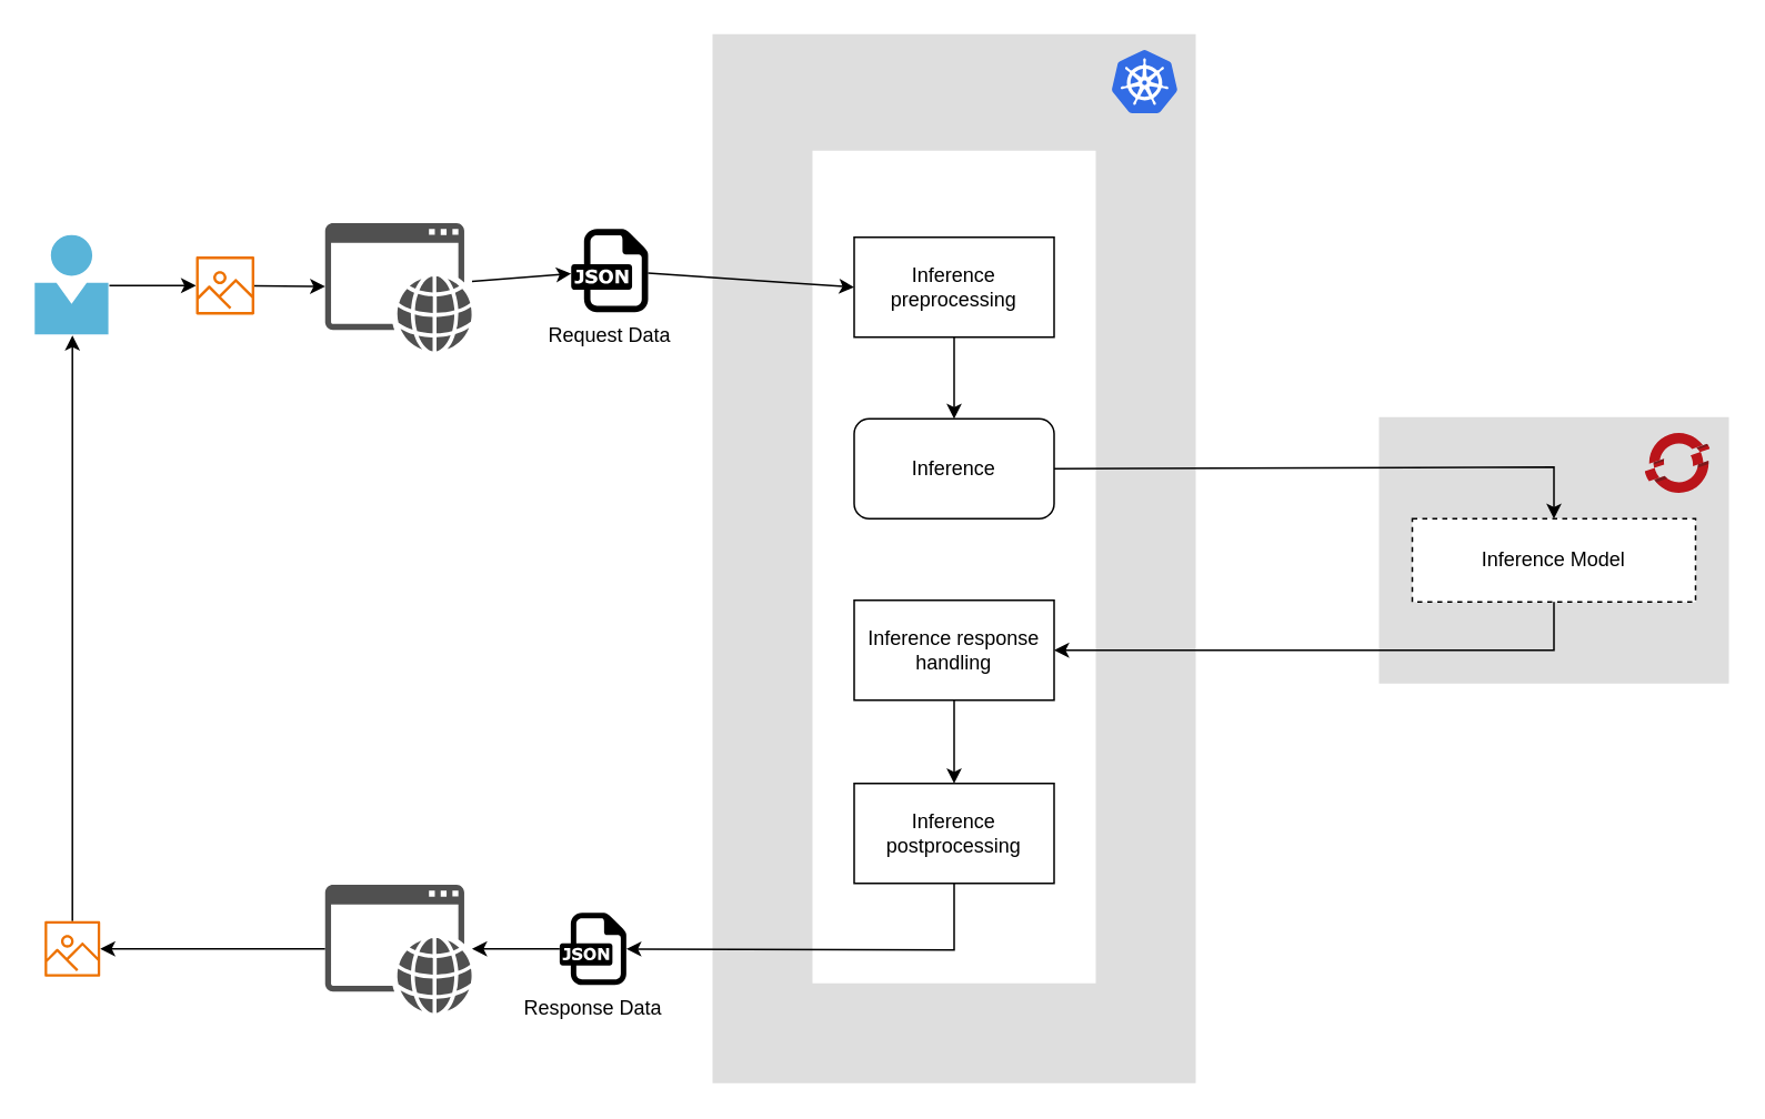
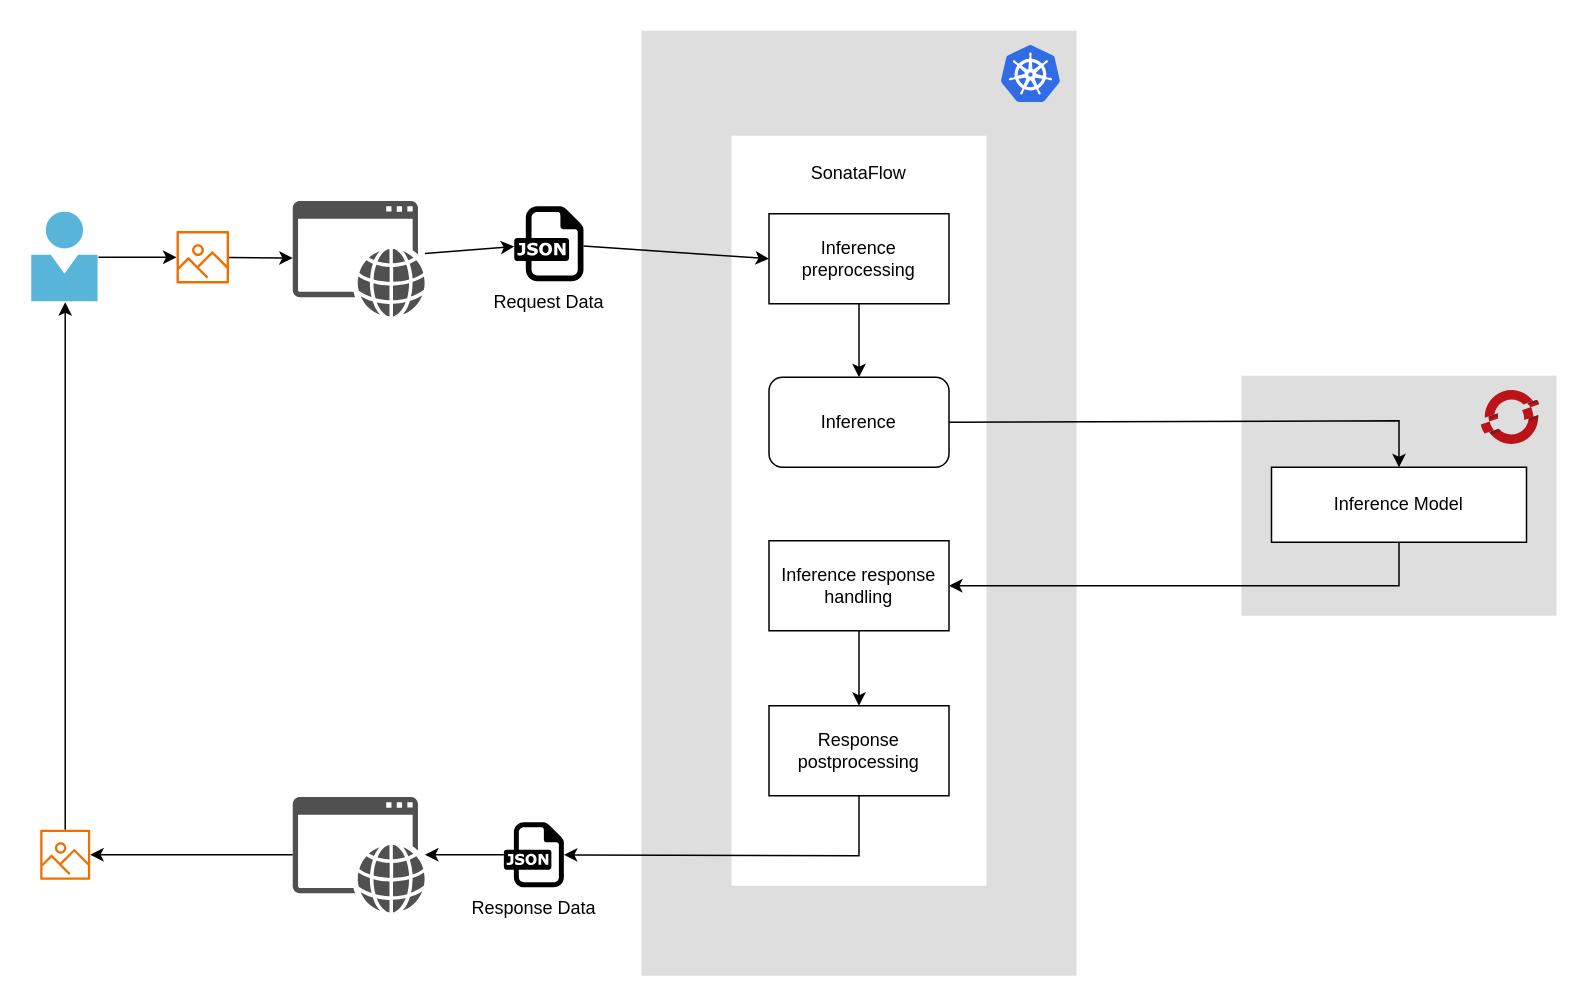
  <mxCell id="0" />
  <mxCell id="1" parent="0" />
  <mxCell id="2" value="" style="rounded=0;whiteSpace=wrap;html=1;dashed=1;dashPattern=12 12;fillColor=#DEDEDE;strokeColor=none;" vertex="1" parent="1"><mxGeometry x="427" y="20" width="290" height="630" as="geometry" /></mxCell>
  <mxCell id="3" value="" style="rounded=0;whiteSpace=wrap;html=1;dashed=1;dashPattern=12 12;fillColor=#DEDEDE;strokeColor=none;" vertex="1" parent="1"><mxGeometry x="827" y="250" width="210" height="160" as="geometry" /></mxCell>
  <mxCell id="4" value="" style="rounded=0;whiteSpace=wrap;html=1;strokeColor=none;" vertex="1" parent="1"><mxGeometry x="487" y="90" width="170" height="500" as="geometry" /></mxCell>
  <mxCell id="5" style="edgeStyle=none;rounded=0;orthogonalLoop=1;jettySize=auto;html=1;" edge="1" parent="1" source="6" target="11"><mxGeometry relative="1" as="geometry" /></mxCell>
  <mxCell id="6" value="" style="image;sketch=0;aspect=fixed;html=1;points=[];align=center;fontSize=12;image=img/lib/mscae/Person.svg;" vertex="1" parent="1"><mxGeometry x="20.6" y="141" width="44.4" height="60" as="geometry" /></mxCell>
  <mxCell id="7" style="edgeStyle=none;rounded=0;orthogonalLoop=1;jettySize=auto;html=1;" edge="1" parent="1" source="9" target="13"><mxGeometry relative="1" as="geometry"><Array as="points" /></mxGeometry></mxCell>
  <mxCell id="8" style="edgeStyle=none;rounded=0;orthogonalLoop=1;jettySize=auto;html=1;" edge="1" parent="1" source="34" target="24"><mxGeometry relative="1" as="geometry"><Array as="points" /></mxGeometry></mxCell>
  <mxCell id="9" value="" style="sketch=0;pointerEvents=1;shadow=0;dashed=0;html=1;strokeColor=none;fillColor=#505050;labelPosition=center;verticalLabelPosition=bottom;verticalAlign=top;outlineConnect=0;align=center;shape=mxgraph.office.concepts.application_web;" vertex="1" parent="1"><mxGeometry x="194.5" y="133.44" width="88.14" height="77.12" as="geometry" /></mxCell>
  <mxCell id="10" style="edgeStyle=none;rounded=0;orthogonalLoop=1;jettySize=auto;html=1;" edge="1" parent="1" source="11" target="9"><mxGeometry relative="1" as="geometry" /></mxCell>
  <mxCell id="11" value="" style="sketch=0;outlineConnect=0;fontColor=#232F3E;gradientColor=none;fillColor=#ED7100;strokeColor=none;dashed=0;verticalLabelPosition=bottom;verticalAlign=top;align=center;html=1;fontSize=12;fontStyle=0;aspect=fixed;pointerEvents=1;shape=mxgraph.aws4.container_registry_image;" vertex="1" parent="1"><mxGeometry x="117" y="153.5" width="35" height="35" as="geometry" /></mxCell>
  <mxCell id="12" style="edgeStyle=none;rounded=0;orthogonalLoop=1;jettySize=auto;html=1;entryX=0;entryY=0.5;entryDx=0;entryDy=0;" edge="1" parent="1" source="13" target="15"><mxGeometry relative="1" as="geometry"><mxPoint x="40.14" y="252" as="targetPoint" /></mxGeometry></mxCell>
  <mxCell id="13" value="Request Data" style="dashed=0;outlineConnect=0;html=1;align=center;labelPosition=center;verticalLabelPosition=bottom;verticalAlign=top;shape=mxgraph.weblogos.json" vertex="1" parent="1"><mxGeometry x="342.14" y="137" width="46.17" height="50" as="geometry" /></mxCell>
  <mxCell id="14" style="edgeStyle=none;rounded=0;orthogonalLoop=1;jettySize=auto;html=1;exitX=0.5;exitY=1;exitDx=0;exitDy=0;entryX=0.5;entryY=0;entryDx=0;entryDy=0;" edge="1" parent="1" source="15" target="16"><mxGeometry relative="1" as="geometry" /></mxCell>
  <mxCell id="15" value="Inference preprocessing" style="rounded=0;whiteSpace=wrap;html=1;" vertex="1" parent="1"><mxGeometry x="512" y="142" width="120" height="60" as="geometry" /></mxCell>
  <mxCell id="16" value="Inference" style="whiteSpace=wrap;html=1;rounded=1;" vertex="1" parent="1"><mxGeometry x="512" y="251" width="120" height="60" as="geometry" /></mxCell>
  <mxCell id="17" style="edgeStyle=none;rounded=0;orthogonalLoop=1;jettySize=auto;html=1;exitX=0.5;exitY=1;exitDx=0;exitDy=0;entryX=0.5;entryY=0;entryDx=0;entryDy=0;" edge="1" parent="1" source="18" target="20"><mxGeometry relative="1" as="geometry" /></mxCell>
  <mxCell id="18" value="Inference response handling" style="rounded=0;whiteSpace=wrap;html=1;" vertex="1" parent="1"><mxGeometry x="512" y="360" width="120" height="60" as="geometry" /></mxCell>
  <mxCell id="19" style="edgeStyle=none;rounded=0;orthogonalLoop=1;jettySize=auto;html=1;exitX=0.5;exitY=1;exitDx=0;exitDy=0;" edge="1" parent="1" source="20" target="22"><mxGeometry relative="1" as="geometry"><Array as="points"><mxPoint x="572" y="570" /></Array></mxGeometry></mxCell>
- <mxCell id="20" value="Inference postprocessing" style="rounded=0;whiteSpace=wrap;html=1;" vertex="1" parent="1"><mxGeometry x="512" y="470" width="120" height="60" as="geometry" /></mxCell>
+ <mxCell id="20" value="Response postprocessing" style="rounded=0;whiteSpace=wrap;html=1;" vertex="1" parent="1"><mxGeometry x="512" y="470" width="120" height="60" as="geometry" /></mxCell>
  <mxCell id="21" style="edgeStyle=none;rounded=0;orthogonalLoop=1;jettySize=auto;html=1;" edge="1" parent="1" source="22" target="34"><mxGeometry relative="1" as="geometry"><mxPoint x="320" y="420" as="targetPoint" /></mxGeometry></mxCell>
  <mxCell id="22" value="Response Data" style="dashed=0;outlineConnect=0;html=1;align=center;labelPosition=center;verticalLabelPosition=bottom;verticalAlign=top;shape=mxgraph.weblogos.json" vertex="1" parent="1"><mxGeometry x="335.225" y="547.69" width="40" height="43.31" as="geometry" /></mxCell>
  <mxCell id="23" style="edgeStyle=none;rounded=0;orthogonalLoop=1;jettySize=auto;html=1;" edge="1" parent="1" source="24" target="6"><mxGeometry relative="1" as="geometry" /></mxCell>
  <mxCell id="24" value="" style="sketch=0;outlineConnect=0;fontColor=#232F3E;gradientColor=none;fillColor=#ED7100;strokeColor=none;dashed=0;verticalLabelPosition=bottom;verticalAlign=top;align=center;html=1;fontSize=12;fontStyle=0;aspect=fixed;pointerEvents=1;shape=mxgraph.aws4.container_registry_image;" vertex="1" parent="1"><mxGeometry x="26.13" y="552.68" width="33.34" height="33.34" as="geometry" /></mxCell>
- <mxCell id="25" value="Inference Model" style="rounded=0;whiteSpace=wrap;html=1;dashed=1;" vertex="1" parent="1"><mxGeometry x="847" y="311" width="170" height="50" as="geometry" /></mxCell>
+ <mxCell id="25" value="Inference Model" style="rounded=0;whiteSpace=wrap;html=1;" vertex="1" parent="1"><mxGeometry x="847" y="311" width="170" height="50" as="geometry" /></mxCell>
  <mxCell id="26" style="edgeStyle=none;rounded=0;orthogonalLoop=1;jettySize=auto;html=1;exitX=1;exitY=0.5;exitDx=0;exitDy=0;entryX=0.5;entryY=0;entryDx=0;entryDy=0;" edge="1" parent="1" source="16" target="25"><mxGeometry relative="1" as="geometry"><Array as="points"><mxPoint x="932" y="280" /></Array></mxGeometry></mxCell>
+ <mxCell id="27" value="SonataFlow" style="text;html=1;strokeColor=none;fillColor=none;align=center;verticalAlign=middle;whiteSpace=wrap;rounded=0;" vertex="1" parent="1"><mxGeometry x="542" y="100" width="60" height="30" as="geometry" /></mxCell>
  <mxCell id="28" style="edgeStyle=none;rounded=0;orthogonalLoop=1;jettySize=auto;html=1;exitX=0.5;exitY=1;exitDx=0;exitDy=0;entryX=1;entryY=0.5;entryDx=0;entryDy=0;" edge="1" parent="1" source="25" target="18"><mxGeometry relative="1" as="geometry"><Array as="points"><mxPoint x="932" y="390" /></Array></mxGeometry></mxCell>
  <mxCell id="29" value="" style="image;sketch=0;aspect=fixed;html=1;points=[];align=center;fontSize=12;image=img/lib/mscae/Kubernetes.svg;" vertex="1" parent="1"><mxGeometry x="667" y="30" width="39.58" height="38" as="geometry" /></mxCell>
  <mxCell id="30" value="" style="image;sketch=0;aspect=fixed;html=1;points=[];align=center;fontSize=12;image=img/lib/mscae/OpenShift.svg;" vertex="1" parent="1"><mxGeometry x="987" y="260" width="39.13" height="36" as="geometry" /></mxCell>
  <mxCell id="31" value="" style="shape=image;verticalLabelPosition=bottom;labelBackgroundColor=default;verticalAlign=top;aspect=fixed;imageAspect=0;image=https://cdn3.iconfinder.com/data/icons/logos-and-brands-adobe/512/267_Python-512.png;" vertex="1" parent="1"><mxGeometry x="605" y="144" width="25" height="25" as="geometry" /></mxCell>
  <mxCell id="32" value="" style="shape=image;verticalLabelPosition=bottom;labelBackgroundColor=default;verticalAlign=top;aspect=fixed;imageAspect=0;image=https://cdn3.iconfinder.com/data/icons/logos-and-brands-adobe/512/267_Python-512.png;" vertex="1" parent="1"><mxGeometry x="605" y="472" width="25" height="25" as="geometry" /></mxCell>
  <mxCell id="33" value="" style="shape=image;verticalLabelPosition=bottom;labelBackgroundColor=default;verticalAlign=top;aspect=fixed;imageAspect=0;image=https://sonataflow.org/_/img/kogitoLogo_default_64px.png;" vertex="1" parent="1"><mxGeometry x="620" y="100" width="27" height="27" as="geometry" /></mxCell>
  <mxCell id="34" value="" style="sketch=0;pointerEvents=1;shadow=0;dashed=0;html=1;strokeColor=none;fillColor=#505050;labelPosition=center;verticalLabelPosition=bottom;verticalAlign=top;outlineConnect=0;align=center;shape=mxgraph.office.concepts.application_web;" vertex="1" parent="1"><mxGeometry x="194.5" y="530.78" width="88.14" height="77.12" as="geometry" /></mxCell>
